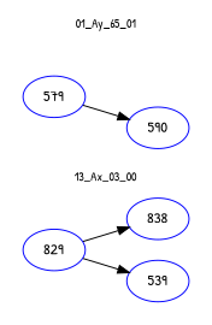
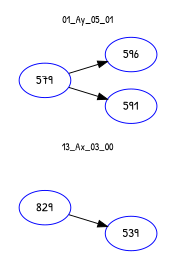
  digraph {
    fontname="Patrick Hand"
    rankdir=LR
    node [color=blue fontname="Patrick Hand"]
    edge [color=black fontname="Patrick Hand"]
    n1 [label=829]
    n2 [label=539]
-   n3 [label=838]
    n4 [label=579]
-   n5 [label=590]
+   n5 [label=591]
+   n6 [label=596]
    subgraph cluster_1 {
      color=white
      fontsize=10
      label="13_Ax_03_00"
      n1
      n2
-     n3
    }
    subgraph cluster_2 {
      color=white
      fontsize=10
-     label="01_Ay_65_01"
+     label="01_Ay_05_01"
      n4
      n5
+     n6
    }
    n1 -> n2
-   n1 -> n3
    n4 -> n5
+   n4 -> n6
  }
